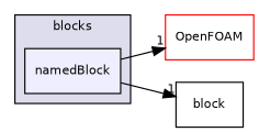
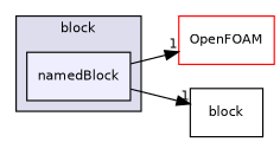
  digraph {
    compound=true
    rankdir=LR
    node [fontname=Helvetica fontsize=10 shape=box]
    edge [headlabel=1 labeldistance=1.5 labelfontname=Helvetica labelfontsize=10]
    n1 [fillcolor="#eeeeff" label=namedBlock pencolor=black style=filled]
    n2 [color=red label=OpenFOAM]
    n3 [label=block]
    subgraph cluster_1 {
      bgcolor="#ddddee"
      fontname=Helvetica
      fontsize=10
-     label=blocks
+     label=block
      pencolor=black
      n1
    }
    n1 -> n2
    n1 -> n3
  }
